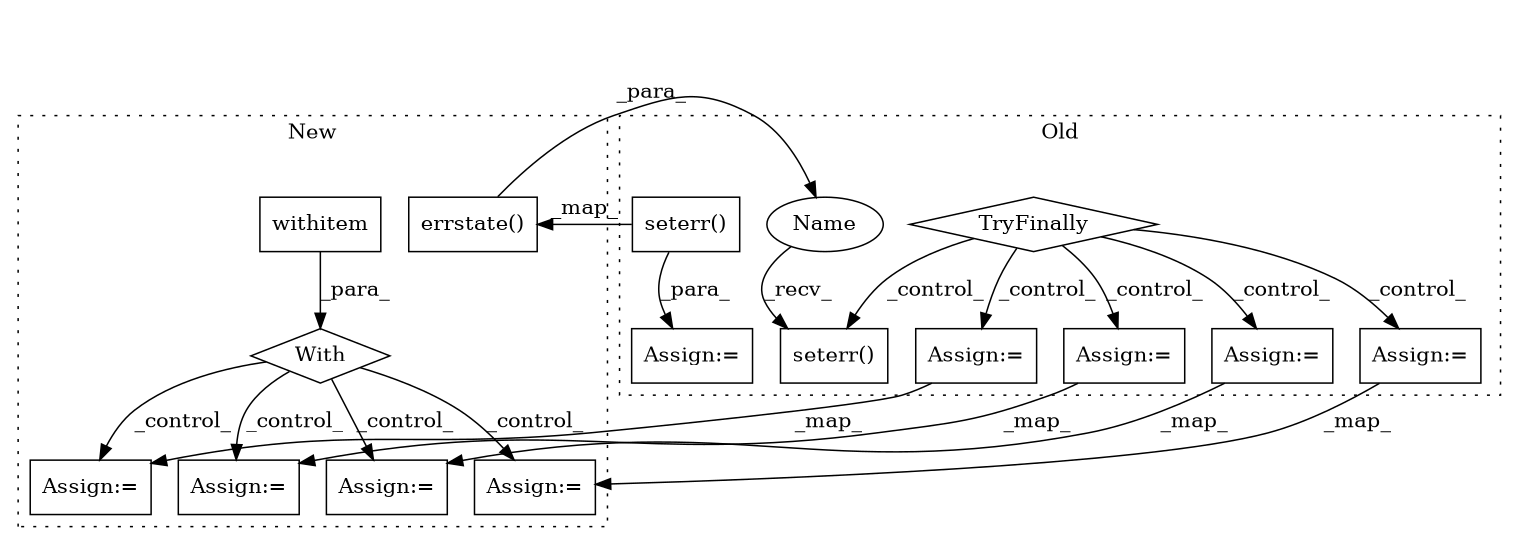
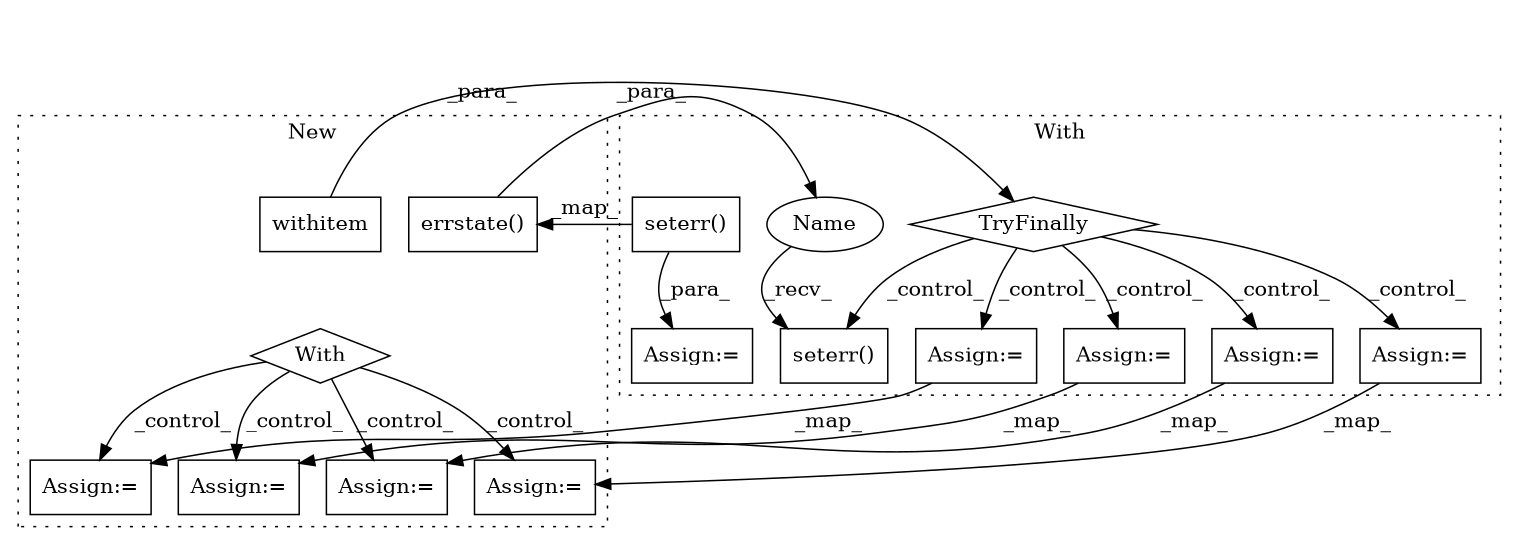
  digraph {
    node [a=68 l=3 s=674 shape=box]
    n1 [a=75 l=19 label="seterr()"]
    n2 [a=64 l=17 label=TryFinally s=512 shape=diamond]
    n3 [a=75 l=23 label="seterr()" s=480]
    n4 [label="Assign:=" s=477]
    n5 [label="Assign:=" s=563]
    n6 [label="Assign:=" s=531]
    n7 [label="Assign:=" s=627]
    n8 [label="Assign:=" s=595]
    n9 [a=87 l=2 label=Name shape=ellipse]
    n10 [a=39 l="5,37" label=With s="471,478" shape=diamond]
    n11 [a=75 l=25 label="errstate()" s=476]
    n12 [a=49 l=2 label=withitem s=476]
    n13 [label="Assign:=" s=549]
    n14 [label="Assign:=" s=517]
    n15 [label="Assign:=" s=613]
    n16 [label="Assign:=" s=581]
    subgraph cluster_1 {
-     label=Old
+     label=With
      style=dotted
      n1
      n2
      n3
      n4
      n5
      n6
      n7
      n8
      n9
    }
    subgraph cluster_2 {
      label=New
      style=dotted
      n10
      n11
      n12
      n13
      n14
      n15
      n16
    }
    n2 -> n1 [label=_control_]
    n2 -> n5 [label=_control_]
    n2 -> n6 [label=_control_]
    n2 -> n7 [label=_control_]
    n2 -> n8 [label=_control_]
    n3 -> n4 [label=_para_]
    n3 -> n11 [label=_map_]
    n5 -> n13 [label=_map_]
    n6 -> n14 [label=_map_]
    n7 -> n15 [label=_map_]
    n8 -> n16 [label=_map_]
    n9 -> n1 [label=_recv_]
    n10 -> n13 [label=_control_]
    n10 -> n14 [label=_control_]
    n10 -> n15 [label=_control_]
    n10 -> n16 [label=_control_]
    n11 -> n9 [label=_para_]
-   n12 -> n10 [label=_para_]
+   n12 -> n2 [label=_para_]
  }
